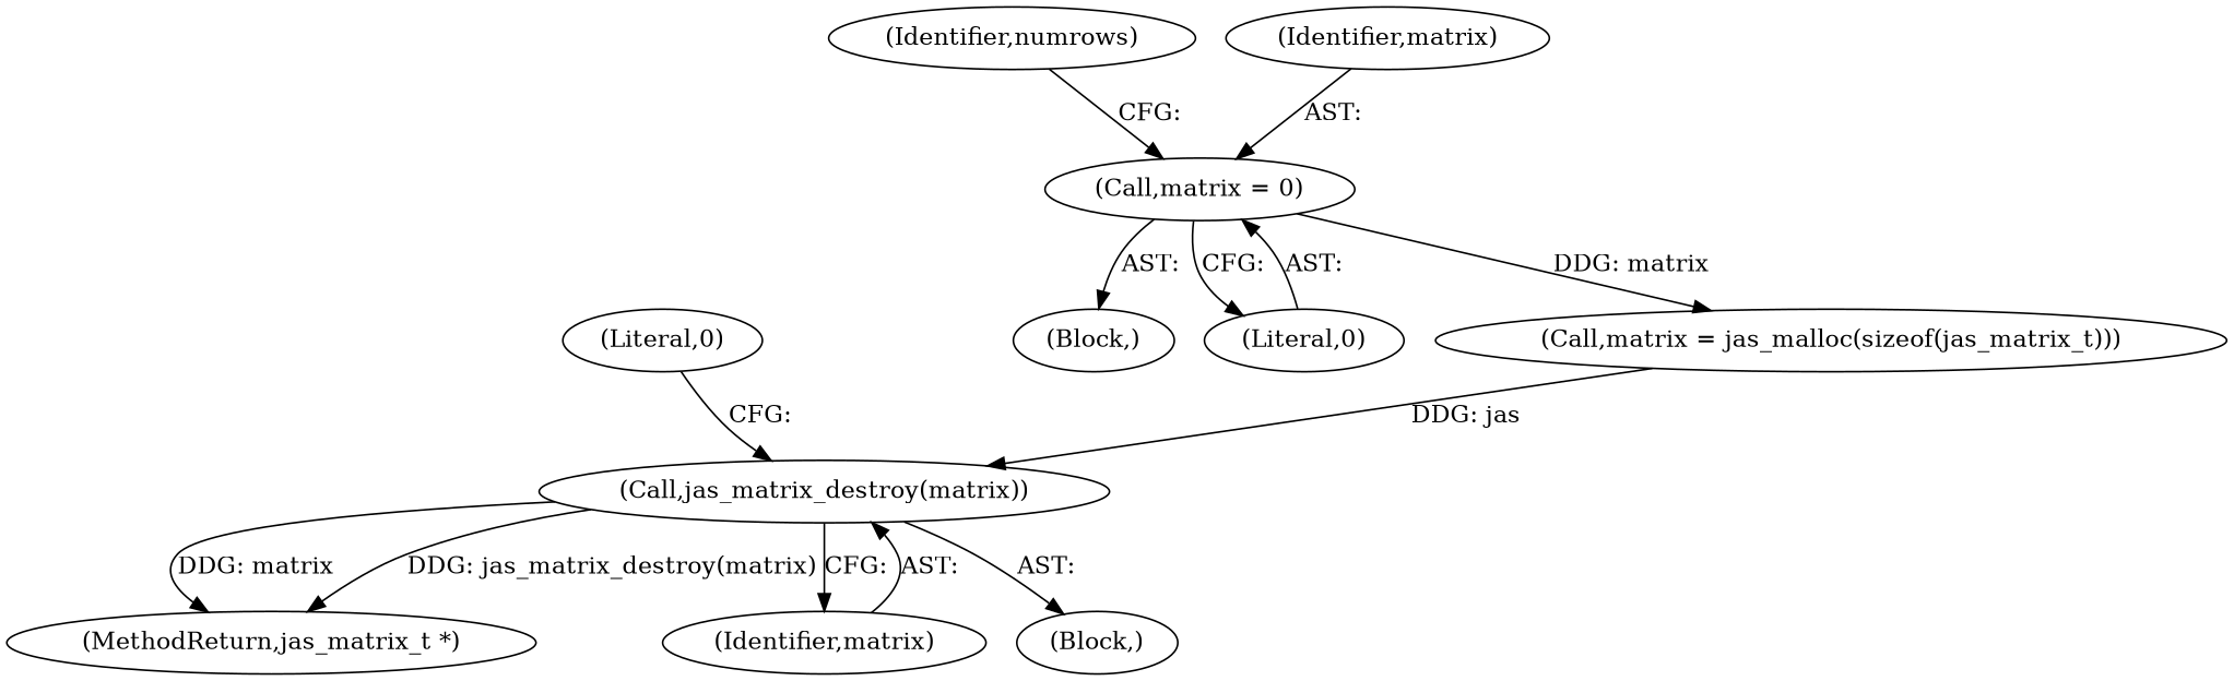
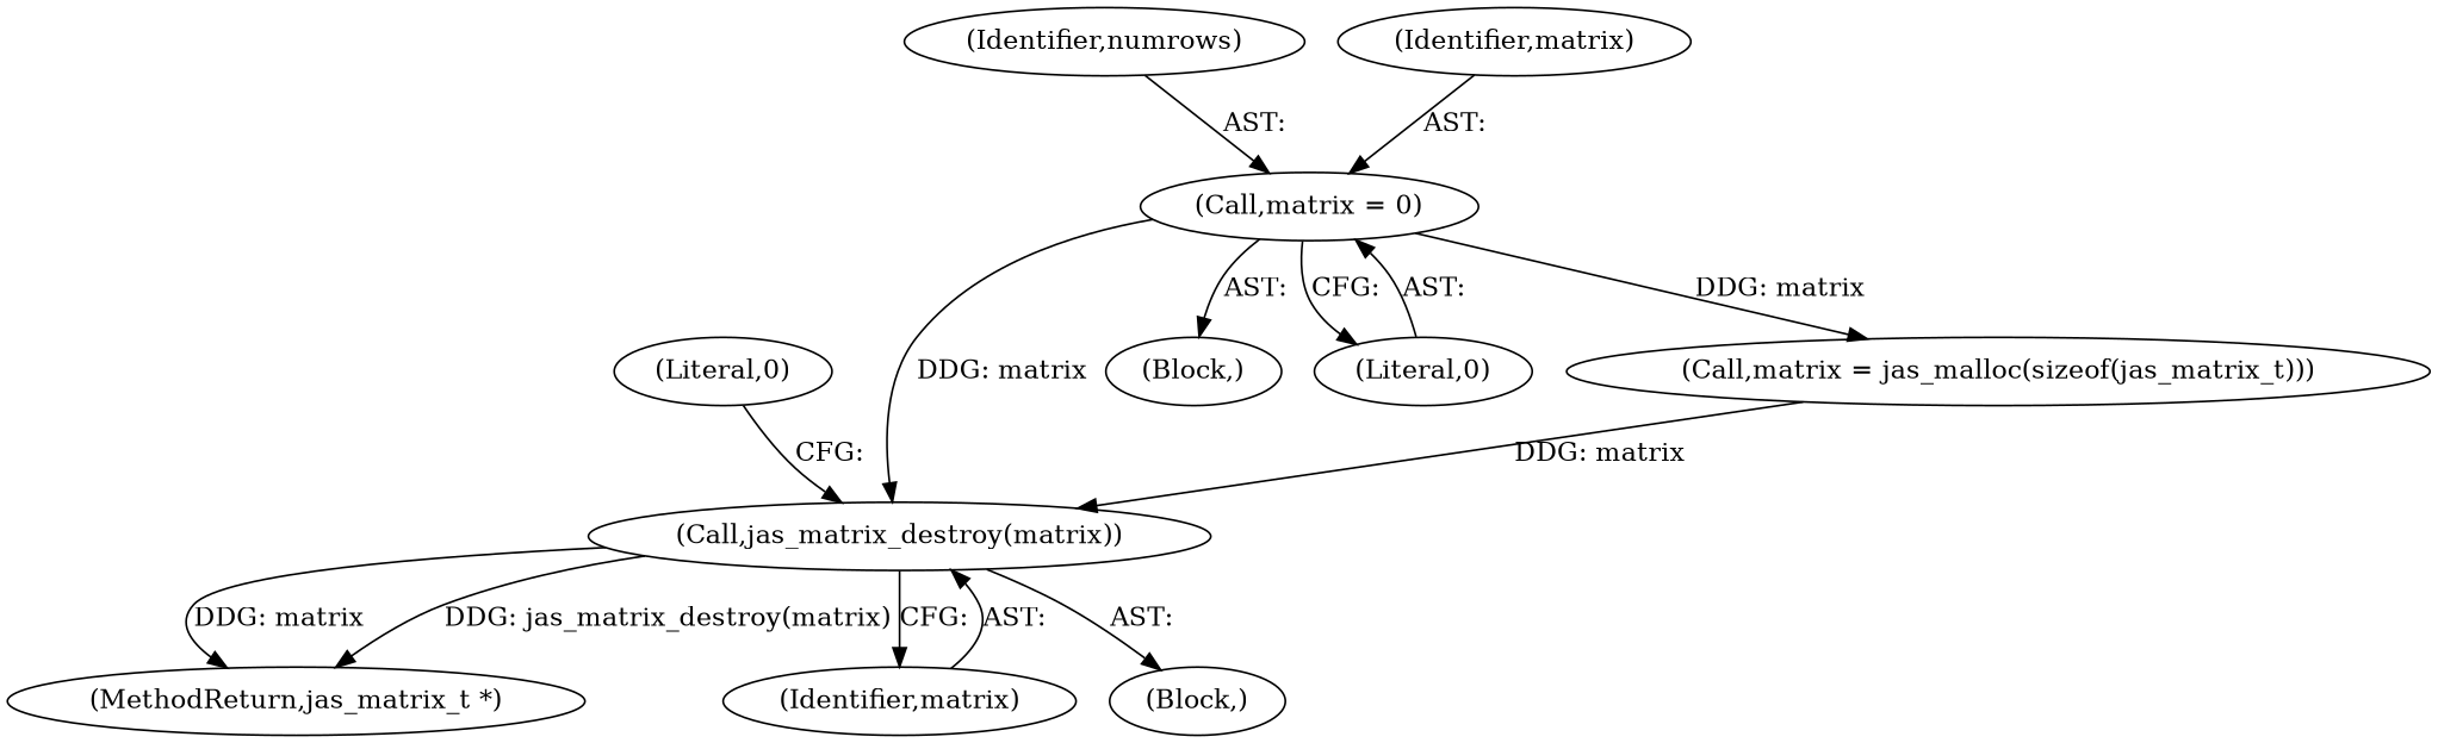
  digraph {
    n1 [label="(Call,matrix = 0)"]
    n2 [label="(Call,jas_matrix_destroy(matrix))"]
    n3 [label="(Block,)"]
    n4 [label="(Literal,0)"]
    n5 [label="(Call,matrix = jas_malloc(sizeof(jas_matrix_t)))"]
    n6 [label="(MethodReturn,jas_matrix_t *)"]
    n7 [label="(Identifier,matrix)"]
    n8 [label="(Block,)"]
    n9 [label="(Identifier,numrows)"]
    n10 [label="(Literal,0)"]
    n11 [label="(Identifier,matrix)"]
+   n1 -> n2 [label="DDG: matrix"]
    n1 -> n3 [label="AST: "]
    n1 -> n4 [label="CFG: "]
    n1 -> n5 [label="DDG: matrix"]
    n2 -> n6 [label="DDG: matrix"]
    n2 -> n6 [label="DDG: jas_matrix_destroy(matrix)"]
    n2 -> n7 [label="CFG: "]
    n2 -> n8 [label="AST: "]
    n4 -> n1 [label="AST: "]
-   n5 -> n2 [label="DDG: jas"]
+   n5 -> n2 [label="DDG: matrix"]
    n7 -> n2 [label="AST: "]
-   n9 -> n1 [label="CFG: "]
+   n9 -> n1 [label="AST: "]
    n10 -> n2 [label="CFG: "]
    n11 -> n1 [label="AST: "]
  }
